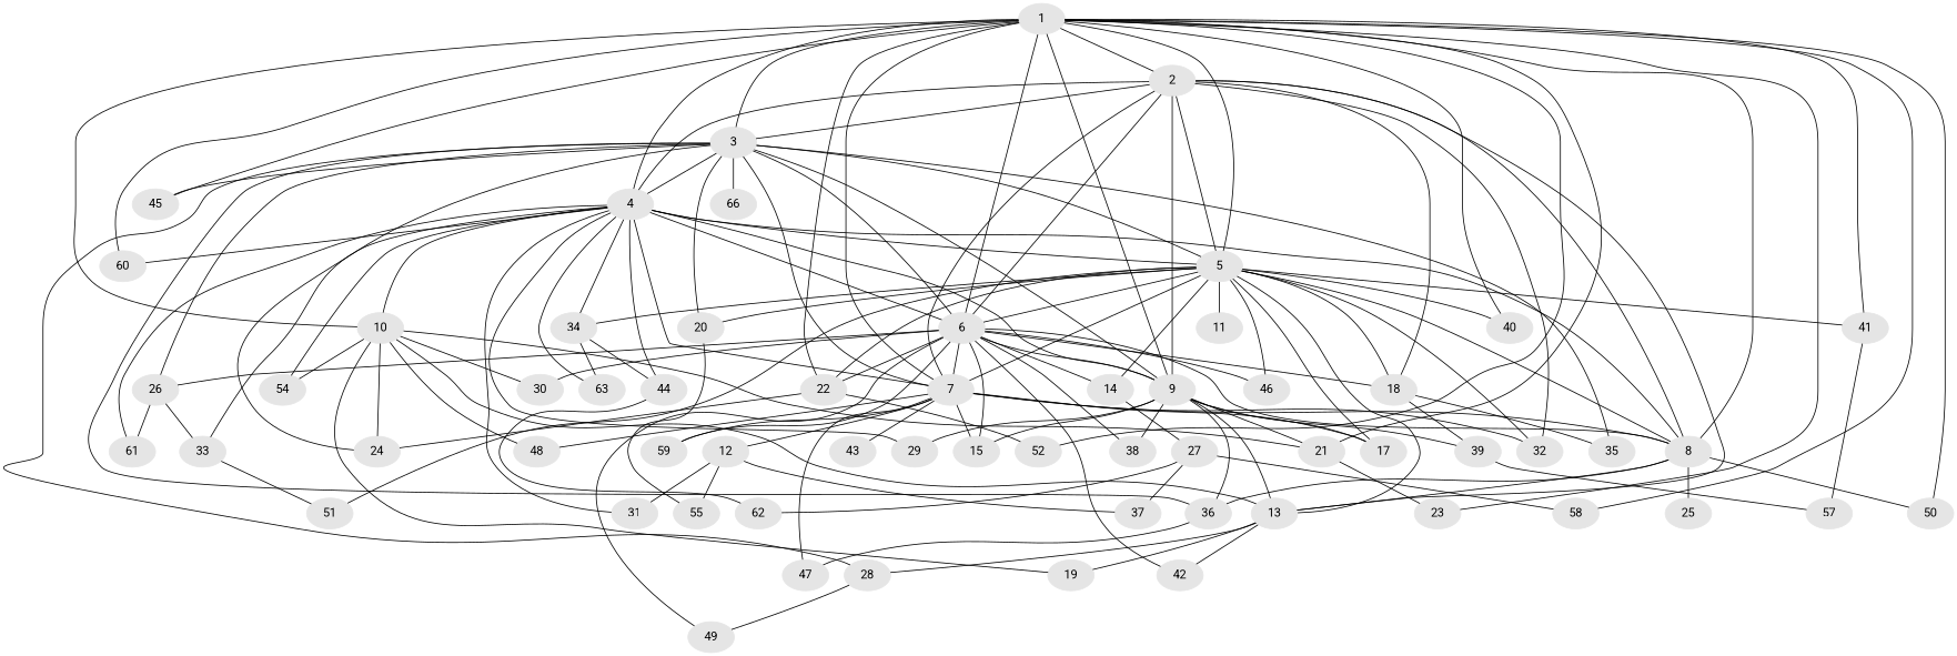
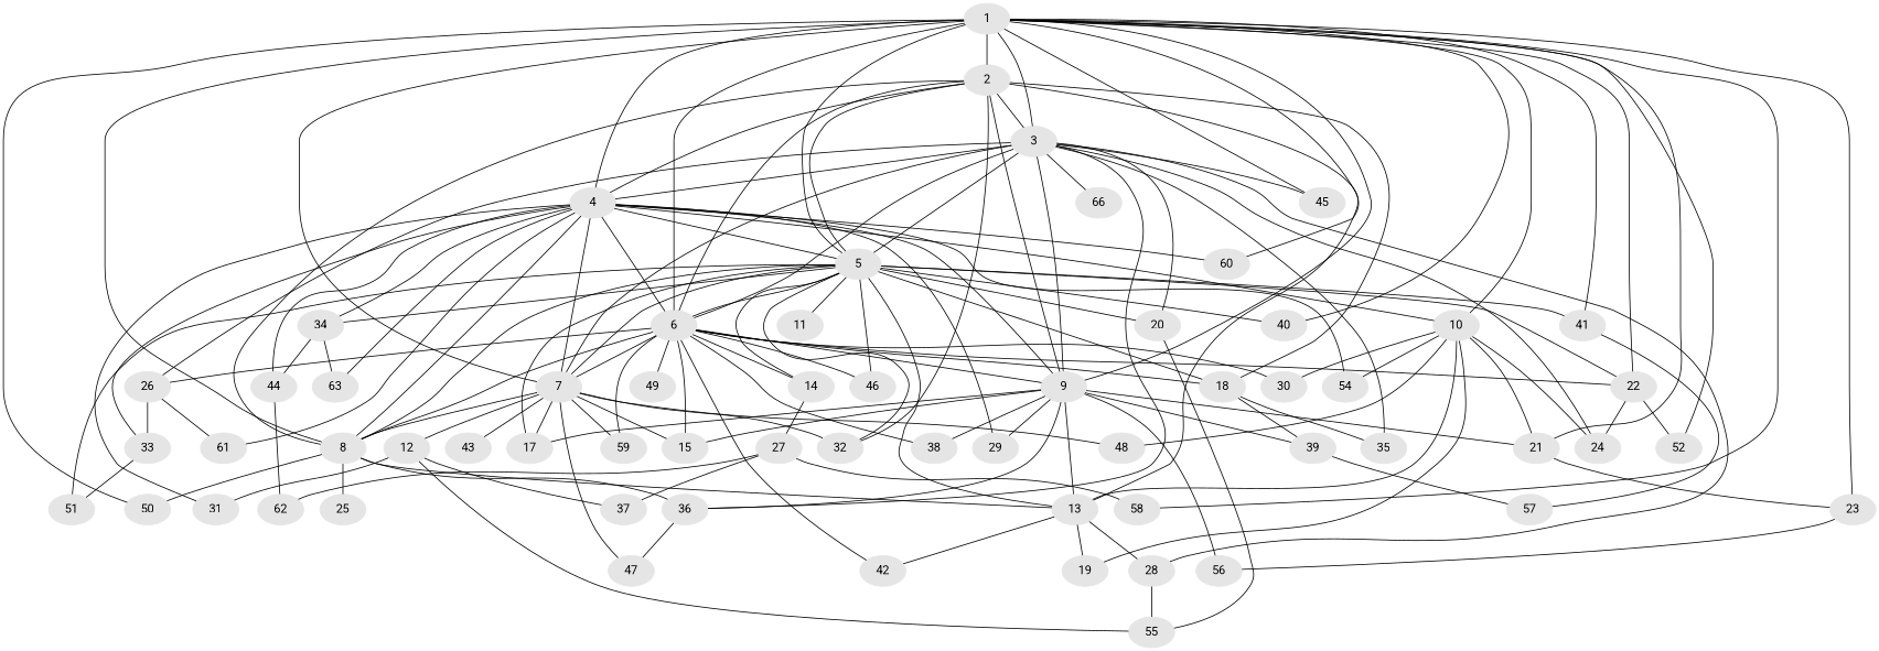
  graph {
    fontname=Roboto
    node [color=gray90 fontname=Roboto style=filled]
    edge [fontname=Roboto weight=1.0]
    1
    2
    3
    4
    5
    6
    7
    8
    9
    10
    21
    22
    23
    40
    41
    45
    52
    58
    60
    50
    13
    18
    32
    n24 [label=66]
    20
    24
    26
    28
    35
    36
    29
    31
    33
    34
    44
    n36 [label=63]
    54
    61
    11
    14
    17
    46
    51
    15
    30
    38
    42
    49
    59
    12
    43
    47
    48
    25
    39
+   56
    19
    57
    55
    62
    27
    37
    1 -- 2 [weight=2.0]
    1 -- 3 [weight=2.0]
    1 -- 4 [weight=3.0]
    1 -- 5 [weight=2.0]
    1 -- 6 [weight=4.0]
    1 -- 7 [weight=2.0]
    1 -- 8 [weight=3.0]
    1 -- 9 [weight=3.0]
    1 -- 10 [weight=2.0]
    1 -- 21
    1 -- 22
    1 -- 23
    1 -- 40
    1 -- 41
    1 -- 45
    1 -- 52
    1 -- 58
    1 -- 60
    1 -- 50
    2 -- 3
    2 -- 4
    2 -- 5
    2 -- 6 [weight=3.0]
-   2 -- 7
    2 -- 8 [weight=3.0]
    2 -- 9 [weight=10.0]
    2 -- 13
    2 -- 18
    2 -- 32
    3 -- 4
    3 -- 5
    3 -- 6 [weight=3.0]
    3 -- 7
    3 -- 9
    3 -- 45
    3 -- n24
    3 -- 20
    3 -- 24
    3 -- 26
    3 -- 28
    3 -- 35
    3 -- 36
    4 -- 5
    4 -- 6 [weight=2.0]
    4 -- 7
    4 -- 8
    4 -- 9
    4 -- 10 [weight=2.0]
    4 -- 60
    4 -- 29
    4 -- 31
    4 -- 33
    4 -- 34
    4 -- 44
    4 -- n36
    4 -- 54
    4 -- 61
    5 -- 6 [weight=3.0]
    5 -- 7 [weight=2.0]
    5 -- 8
    5 -- 22
    5 -- 40
    5 -- 41
    5 -- 13
    5 -- 18 [weight=2.0]
    5 -- 32
    5 -- 20
    5 -- 34
    5 -- 11
    5 -- 14
    5 -- 17
    5 -- 46
    5 -- 51
    6 -- 7 [weight=3.0]
    6 -- 8 [weight=2.0]
    6 -- 9
    6 -- 22
    6 -- 18 [weight=2.0]
    6 -- 26 [weight=3.0]
    6 -- 14
    6 -- 46
    6 -- 15 [weight=2.0]
    6 -- 30
    6 -- 38
    6 -- 42
    6 -- 49
    6 -- 59
    7 -- 8
    7 -- 32
    7 -- 17
    7 -- 15
    7 -- 59
    7 -- 12
    7 -- 43
    7 -- 47
    7 -- 48
    8 -- 50
    8 -- 13
    8 -- 36
    8 -- 25
    9 -- 21
    9 -- 13 [weight=2.0]
    9 -- 36
    9 -- 29
    9 -- 17 [weight=2.0]
    9 -- 15
    9 -- 38
    9 -- 39
+   9 -- 56
    10 -- 21
    10 -- 13
    10 -- 24
    10 -- 54
    10 -- 30
    10 -- 48
    10 -- 19
    21 -- 23
    22 -- 52
    22 -- 24
+   23 -- 56
    41 -- 57
    13 -- 28
    13 -- 42
    13 -- 19
    18 -- 35
    18 -- 39
    20 -- 55
    26 -- 33
    26 -- 61
-   28 -- 49
+   28 -- 55
    36 -- 47
    33 -- 51
    34 -- 44
    34 -- n36
    44 -- 62
    14 -- 27
    12 -- 31
    12 -- 55
    12 -- 37
    39 -- 57
    27 -- 58
    27 -- 62
    27 -- 37
  }
